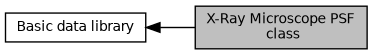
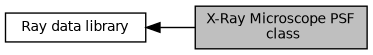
  digraph {
    rankdir=LR
    node [color=black fontname=Helvetica fontsize=10 shape=record style=filled]
-   n1 [fillcolor=white height=0.2 label="Basic data library" width=0.4]
+   n1 [fillcolor=white height=0.2 label="Ray data library" width=0.4]
    n2 [fillcolor=grey75 fontcolor=black height=0.2 label="X-Ray Microscope PSF\l class" width=0.4]
    n1 -> n2 [dir=back fontname=Helvetica fontsize=10 labelfontname=Helvetica labelfontsize=10 shape=plaintext style=solid]
  }
